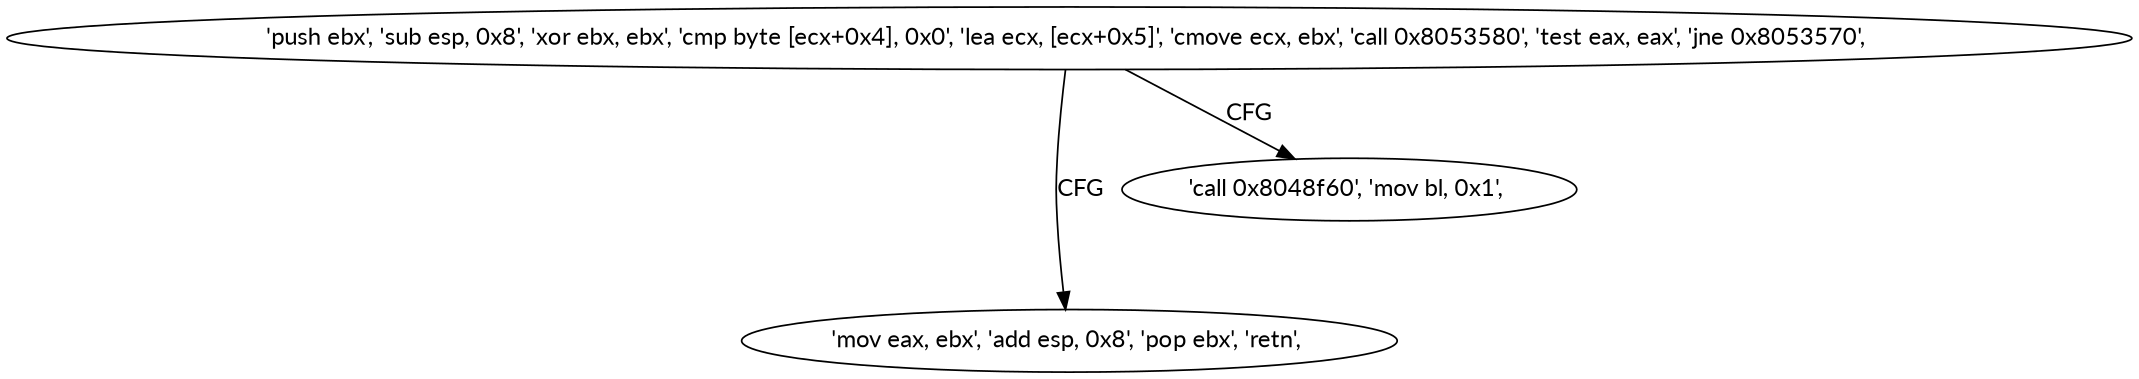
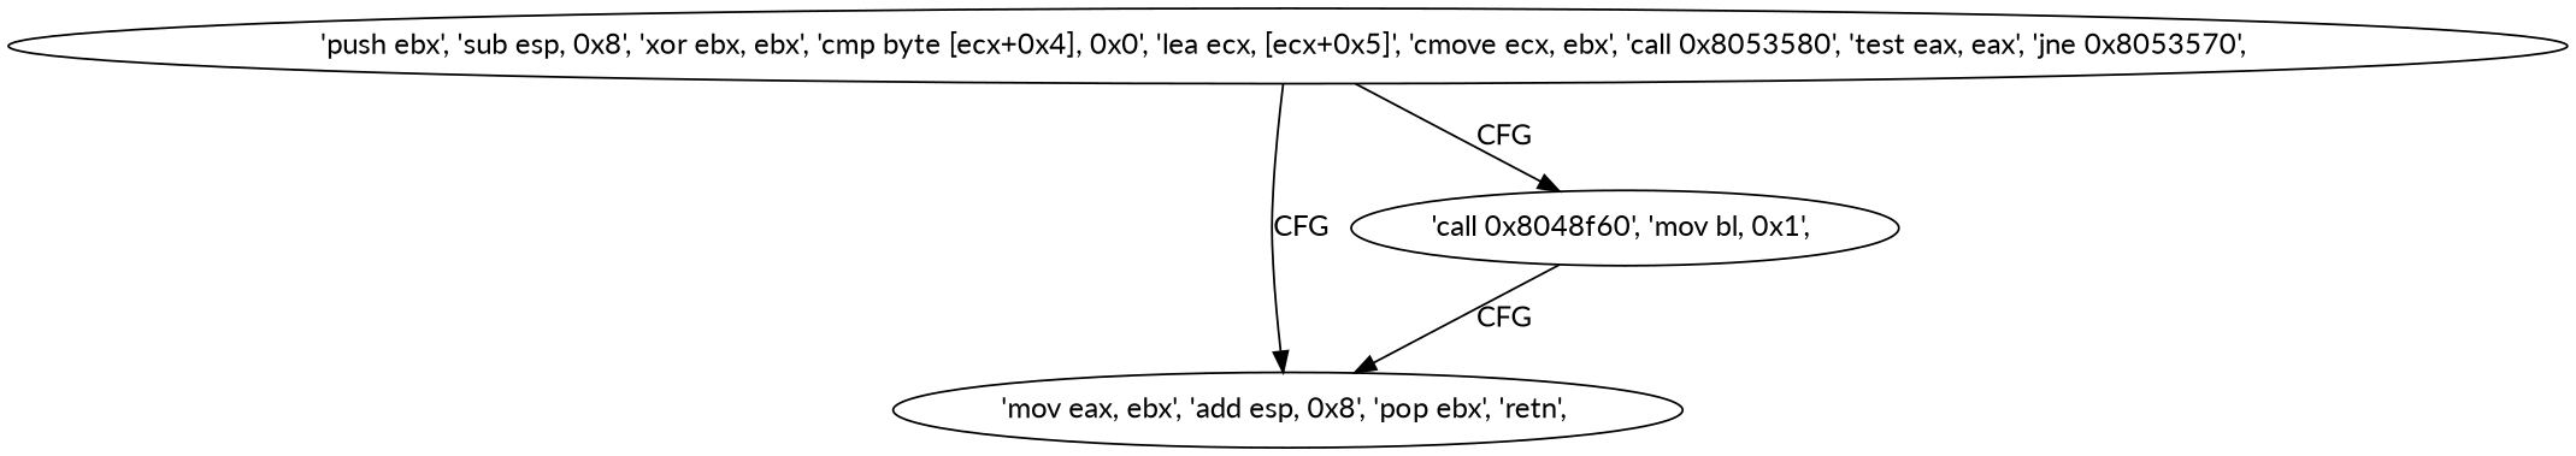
  digraph {
    fontname=Lato
    node [fontname=Lato]
    edge [fontname=Lato]
    n1 [label="'push ebx', 'sub esp, 0x8', 'xor ebx, ebx', 'cmp byte [ecx+0x4], 0x0', 'lea ecx, [ecx+0x5]', 'cmove ecx, ebx', 'call 0x8053580', 'test eax, eax', 'jne 0x8053570', "]
    n2 [label="'mov eax, ebx', 'add esp, 0x8', 'pop ebx', 'retn', "]
    n3 [label="'call 0x8048f60', 'mov bl, 0x1', "]
    n1 -> n2 [label=CFG]
    n1 -> n3 [label=CFG]
+   n3 -> n2 [label=CFG]
  }
